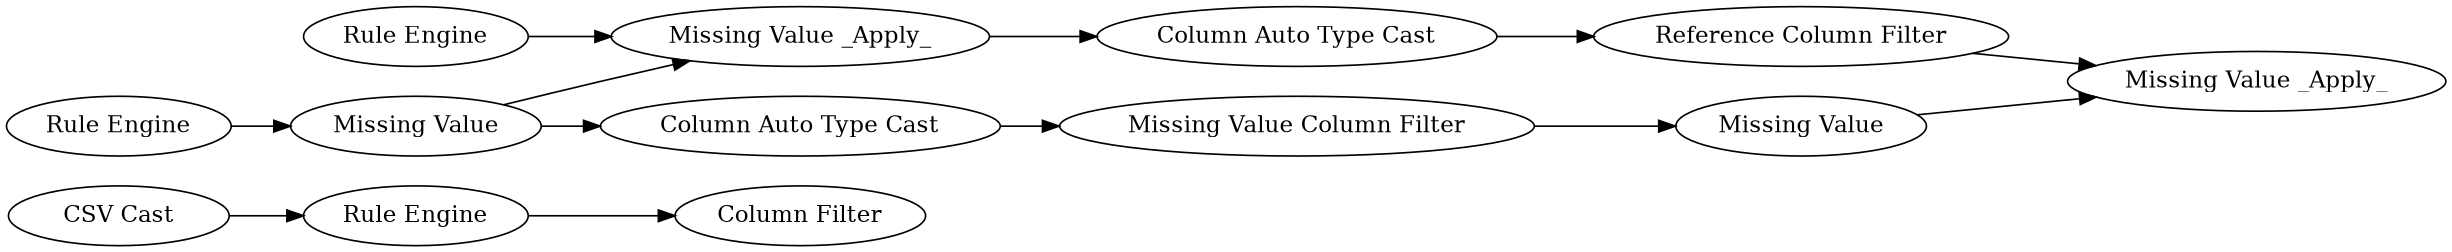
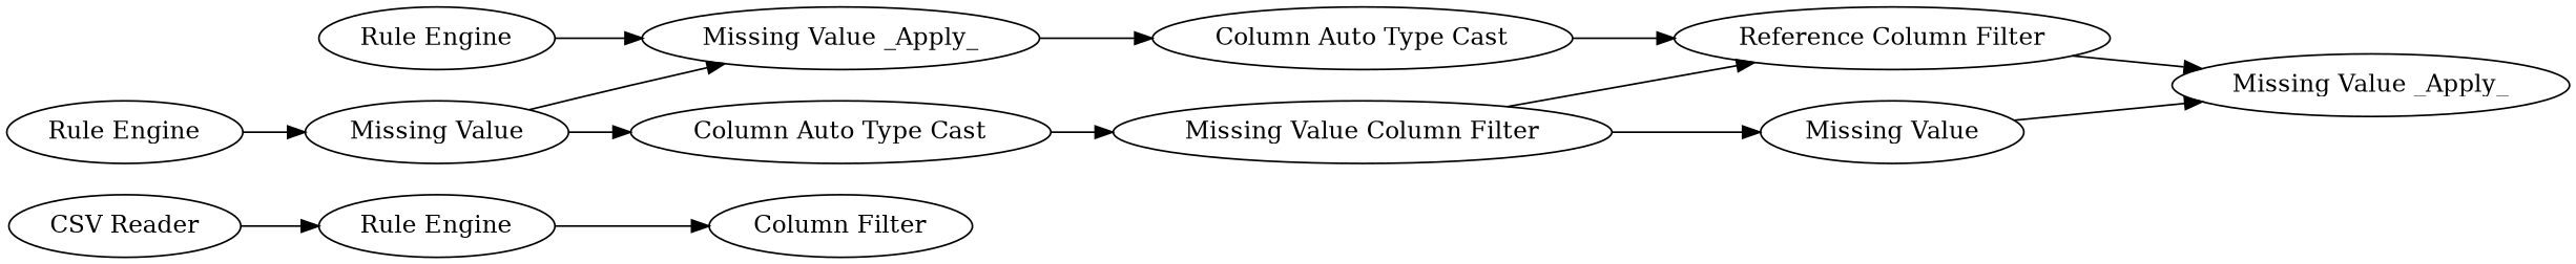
  digraph {
    rankdir=LR
    n1 [label="Column Filter"]
    n2 [label="Column Auto Type Cast"]
    n3 [label="Missing Value Column Filter"]
    n4 [label="Reference Column Filter"]
    n5 [label="Missing Value"]
    n6 [label="Rule Engine"]
    n7 [label="Missing Value _Apply_"]
    n8 [label="Column Auto Type Cast"]
-   n9 [label="CSV Cast"]
+   n9 [label="CSV Reader"]
    n10 [label="Rule Engine"]
    n11 [label="Rule Engine"]
    n12 [label="Missing Value"]
    n13 [label="Missing Value _Apply_"]
    n2 -> n3
+   n3 -> n4
    n3 -> n5
    n4 -> n13
    n5 -> n13
    n6 -> n7
    n7 -> n8
    n8 -> n4
    n9 -> n10
    n10 -> n1
    n11 -> n12
    n12 -> n2
    n12 -> n7
  }
